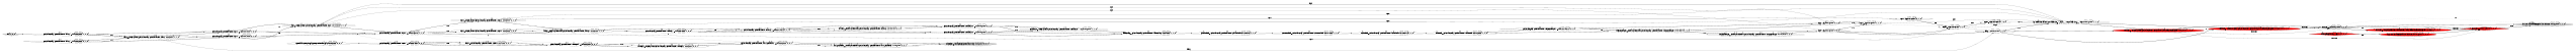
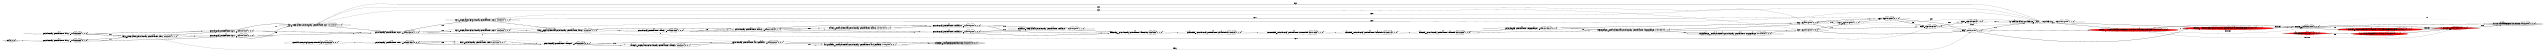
  digraph {
    rankdir=LR
    node [fillcolor=white shape=ellipse style=filled]
    edge [style=bold]
    n1 [fillcolor=red label="resources == null@@@29@@@['1', '0', '0']" shape=diamond]
    n2 [fillcolor=lightgray label="throw new UnavailableException(\"No resources\")@@@22@@@['1', '1', '0']"]
    n3 [label="getServletConfig().getInitParameter(\"input\") != null@@@4@@@['1', '0', '0']" shape=diamond]
    n4 [label="input = Integer.parseInt(getServletConfig().getInitParameter(\"input\"))@@@4@@@['1', '1', '0']"]
    n5 [label="getServletConfig().getInitParameter(\"output\") != null@@@5@@@['1', '1', '0']" shape=diamond]
    n6 [label="log(\"DefaultServlet.init: input buffer size=\" + input + \", output buffer size=\" + output)@@@18@@@['1', '1', '0']"]
    n7 [label="input < 256@@@15@@@['0', '1', '0']" shape=diamond]
    n8 [label="getServletConfig().getInitParameter(\"secret\") != null@@@4@@@['0', '0', '1']" shape=diamond]
    n9 [label="input < 256@@@15@@@['1', '0', '0']" shape=diamond]
    n10 [label="output = Integer.parseInt(getServletConfig().getInitParameter(\"output\"))@@@5@@@['1', '0', '0']"]
    n11 [label="listings = Boolean.parseBoolean(getServletConfig().getInitParameter(\"listings\"))@@@6@@@['1', '1', '0']"]
    n12 [label="getServletConfig().getInitParameter(\"maxDepth\") != null@@@5@@@['0', '0', '1']" shape=diamond]
    n13 [label="output = Integer.parseInt(getServletConfig().getInitParameter(\"output\"))@@@5@@@['0', '1', '0']"]
    n14 [label="globalXsltFile = getServletConfig().getInitParameter(\"globalXsltFile\")@@@10@@@['1', '1', '0']"]
    n15 [label="contextXsltFile = getServletConfig().getInitParameter(\"contextXsltFile\")@@@11@@@['1', '1', '0']"]
    n16 [label="localXsltFile = getServletConfig().getInitParameter(\"localXsltFile\")@@@12@@@['1', '1', '0']"]
    n17 [fillcolor=red label="throw new ServletException(\"No resources\",e)@@@26@@@['1', '0', '0']"]
    n18 [label="getServletConfig().getInitParameter(\"readonly\") != null@@@7@@@['1', '1', '0']" shape=diamond]
    n19 [label="getServletConfig().getInitParameter(\"sendfileSize\") != null@@@8@@@['1', '0', '0']" shape=diamond]
    n20 [label="getServletConfig().getInitParameter(\"sendfileSize\") != null@@@8@@@['0', '1', '0']" shape=diamond]
    n21 [label="readOnly = Boolean.parseBoolean(getServletConfig().getInitParameter(\"readonly\"))@@@7@@@['0', '1', '0']"]
    n22 [label="fileEncoding = getServletConfig().getInitParameter(\"fileEncoding\")@@@9@@@['1', '1', '0']"]
    n23 [label="sendfileSize = Integer.parseInt(getServletConfig().getInitParameter(\"sendfileSize\")) * 1024@@@8@@@['1', '1', '0']"]
    n24 [label="debug > 0@@@17@@@['1', '1', '0']" shape=diamond]
    n25 [fillcolor=red label="resources = (ProxyDirContext)getServletContext().getAttribute(Globals.RESOURCES_ATTR)@@@20@@@['1', '0', '0']"]
    n26 [fillcolor=red label="resources = (WebResourceRoot)getServletContext().getAttribute(Globals.RESOURCES_ATTR)@@@20@@@['0', '1', '0']"]
    n27 [fillcolor=lightgray label="resources == null@@@21@@@['1', '1', '0']" shape=diamond]
    n28 [label="output < 256@@@16@@@['0', '1', '0']" shape=diamond]
    n29 [label="input = 256@@@15@@@['1', '1', '0']"]
    n30 [label="output = 256@@@16@@@['1', '1', '0']"]
    n31 [fillcolor=red label="NamingException e@@@25@@@['1', '0', '0']" shape=diamond]
    n32 [label="readmeFile = getServletConfig().getInitParameter(\"readmeFile\")@@@13@@@['1', '1', '0']"]
    n33 [label="getServletConfig().getInitParameter(\"useAcceptRanges\") != null@@@14@@@['0', '1', '0']" shape=diamond]
    n34 [label="useAcceptRanges = Boolean.parseBoolean(getServletConfig().getInitParameter(\"useAcceptRanges\"))@@@14@@@['1', '1', '0']"]
    n35 [label="maxDepth = Integer.parseInt(getServletConfig().getInitParameter(\"maxDepth\"))@@@5@@@['0', '0', '1']"]
    n36 [label="getServletConfig().getInitParameter(\"allowSpecialPaths\") != null@@@6@@@['0', '0', '1']" shape=diamond]
    n37 [label="allowSpecialPaths = Boolean.parseBoolean(getServletConfig().getInitParameter(\"allowSpecialPaths\"))@@@6@@@['0', '0', '1']"]
    n38 [fillcolor=lightgray label="md5Helper = MessageDigest.getInstance(\"MD5\")@@@8@@@['0', '0', '1']"]
-   n39 [fillcolor=lightgray label="init['1', '0', '0']" shape=diamond]
    n40 [label="getServletConfig().getInitParameter(\"debug\") != null@@@3@@@['1', '0', '0']" shape=diamond]
    n41 [label="debug = Integer.parseInt(getServletConfig().getInitParameter(\"debug\"))@@@3@@@['1', '1', '0']"]
    n42 [label="output = 256@@@16@@@['1', '0', '0']"]
    n43 [label="getServletConfig().getInitParameter(\"input\") != null@@@4@@@['0', '1', '0']" shape=diamond]
    n44 [label="getServletConfig().getInitParameter(\"debug\") != null@@@3@@@['0', '1', '0']" shape=diamond]
    n45 [fillcolor=red label="resources = (ProxyDirContext)new InitialContext().lookup(RESOURCES_JNDI_NAME)@@@23@@@['1', '0', '0']"]
    n46 [label="getServletConfig().getInitParameter(\"readonly\") != null@@@7@@@['1', '0', '0']" shape=diamond]
    n47 [label="secret = getServletConfig().getInitParameter(\"secret\")@@@4@@@['0', '0', '1']"]
    n48 [label="useAcceptRanges = Boolean.parseBoolean(getServletConfig().getInitParameter(\"useAcceptRanges\"))@@@14@@@['1', '0', '0']"]
    n49 [label="super.edu.fdu.CPPDG.tinypdg.pe.ExpressionInfo@53467f@@@3@@@['0', '0', '1']"]
+   n50 [fillcolor=lightgray label="init['0', '1', '0']" shape=diamond]
    n1 -> n2 [label=true style=dotted]
    n1 -> n2
    n3 -> n4
    n3 -> n4 [label=true style=dotted]
    n3 -> n5
    n4 -> n5
    n4 -> n6 [label=input style=solid]
    n4 -> n7 [label=input style=solid]
    n4 -> n8 [label=0 style=dashed]
    n4 -> n9 [label=input style=solid]
    n5 -> n10
    n5 -> n10 [label=true style=dotted]
    n5 -> n11
    n5 -> n12 [label=0 style=dashed]
    n5 -> n13 [label=true style=dotted]
    n5 -> n13
    n6 -> n25
    n6 -> n26
+   n7 -> n28
    n7 -> n29 [label=true style=dotted]
    n7 -> n29
    n8 -> n12
    n8 -> n47
    n8 -> n47 [label=true style=dotted]
    n9 -> n24
    n9 -> n29
    n9 -> n29 [label=true style=dotted]
-   n9 -> n30
+   n7 -> n30
    n10 -> n6 [label=output style=solid]
    n10 -> n11
    n10 -> n30 [label=output style=solid]
    n11 -> n18
    n11 -> n36 [label=0 style=dashed]
    n11 -> n46
    n12 -> n35
    n12 -> n35 [label=true style=dotted]
    n12 -> n36
    n13 -> n6 [label=output style=solid]
    n13 -> n11
    n13 -> n28 [label=output style=solid]
    n14 -> n15
    n15 -> n16
    n16 -> n32
    n17 -> n1
    n18 -> n19
    n18 -> n20
    n18 -> n21 [label=true style=dotted]
    n18 -> n21
    n19 -> n22
    n19 -> n23
    n19 -> n23 [label=true style=dotted]
    n20 -> n22
    n20 -> n23 [label=true style=dotted]
    n20 -> n23
    n21 -> n20
    n22 -> n14
    n23 -> n22
    n24 -> n6 [label=true style=dotted]
    n24 -> n6
    n24 -> n25
    n24 -> n26
    n25 -> n1 [label=resources style=solid]
    n25 -> n26 [label=0 style=dashed]
    n25 -> n27
    n25 -> n27 [label=resources style=solid]
    n26 -> n27 [label=resources style=solid]
    n26 -> n27
    n27 -> n1
    n27 -> n2 [label=true style=dotted]
    n27 -> n2
    n27 -> n45
    n27 -> n45 [label=true style=dotted]
+   n28 -> n24
    n28 -> n30 [label=true style=dotted]
    n28 -> n30
    n29 -> n6 [label=input style=solid]
+   n29 -> n28
    n29 -> n30 [style=dashed]
    n30 -> n6 [label=output style=solid]
    n30 -> n24 [style=solid]
    n30 -> n42
    n30 -> n42 [label=true style=dotted]
    n31 -> n17 [label=true style=dotted]
    n31 -> n17
    n32 -> n33
    n32 -> n34
    n33 -> n7
    n33 -> n34 [label=true style=dotted]
    n33 -> n34
    n34 -> n7
    n34 -> n9
    n34 -> n48
    n34 -> n48 [label=true style=dotted]
    n35 -> n36
    n36 -> n37 [label=true style=dotted]
    n36 -> n37
    n36 -> n38
    n37 -> n38
-   n39 -> n40
    n40 -> n3
    n40 -> n41 [label=true style=dotted]
    n40 -> n41
    n41 -> n3
    n41 -> n24 [label=debug style=solid]
    n41 -> n43
    n42 -> n6 [label=output style=solid]
    n43 -> n4 [label=true style=dotted]
    n43 -> n4
    n43 -> n5
    n44 -> n41
    n44 -> n41 [label=true style=dotted]
    n44 -> n43
    n45 -> n1
    n45 -> n1 [label=resources style=solid]
    n46 -> n18 [label=true style=dotted]
    n46 -> n18
    n46 -> n19
    n47 -> n12
    n48 -> n9
    n49 -> n8
+   n50 -> n44
  }
